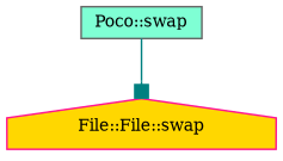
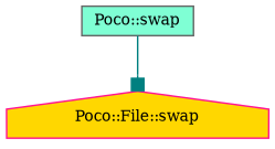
  digraph {
    rankdir=TB
    fontname="DejaVu Serif"
    node [fontname="DejaVu Serif" fontsize=10 style=filled]
    n1 [color=gray40 fillcolor=aquamarine fontcolor=black height=0.2 label="Poco::swap" shape=box width=0.4]
-   n2 [color=deeppink fillcolor=gold height=0.2 label="File::File::swap" shape=house width=0.4]
+   n2 [color=deeppink fillcolor=gold height=0.2 label="Poco::File::swap" shape=house width=0.4]
    n1 -> n2 [color=teal fontname="DejaVu Serif" fontsize=10 labelfontname=Helvetica labelfontsize=10 style=solid arrowhead=box]
  }
